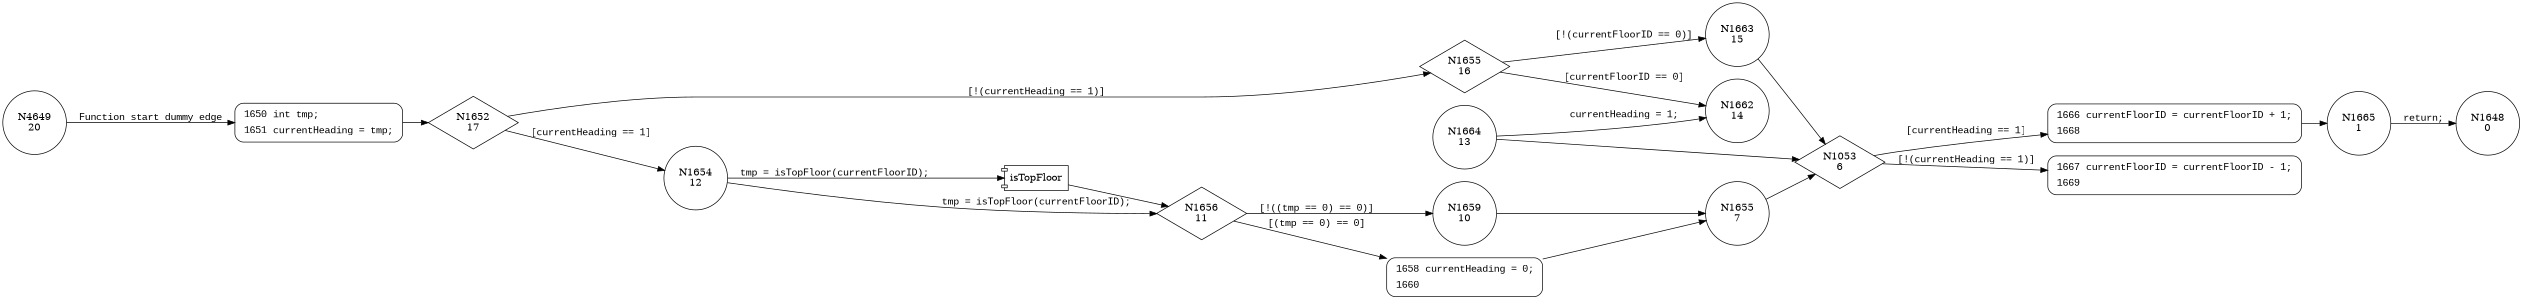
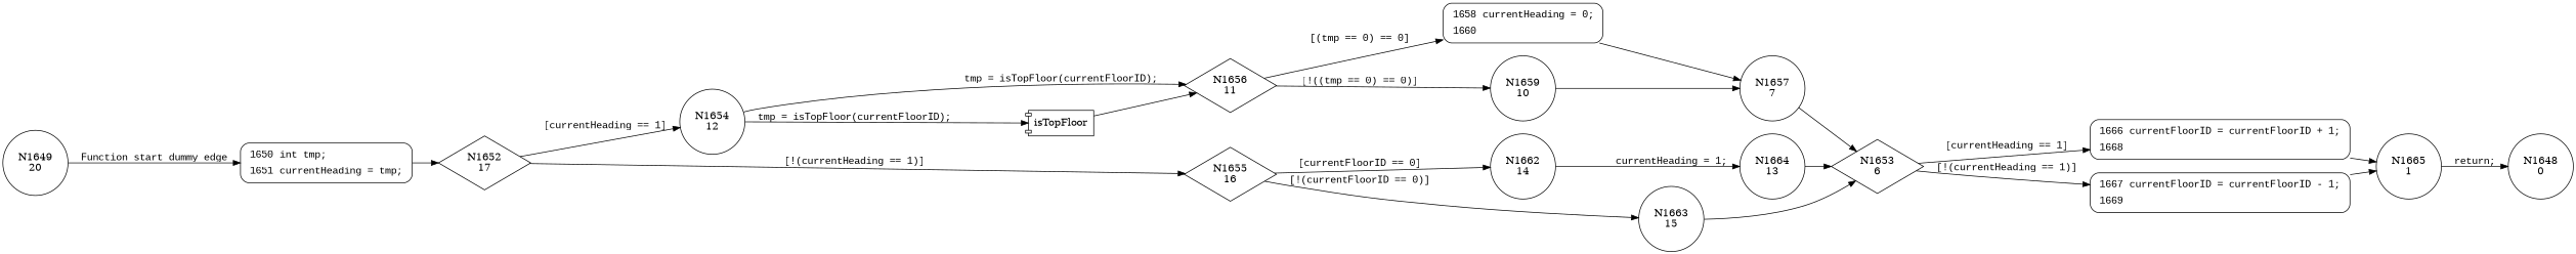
  digraph {
    rankdir=LR
    node [shape=circle]
    edge [fontname="Courier New"]
-   n1 [label="N4649\n20"]
+   n1 [label="N1649\n20"]
    n2 [fillcolor=white fontname="Courier New" label=<<table border="0" cellborder="0" cellpadding="3" bgcolor="white"><tr><td align="right">1650</td><td align="left">int tmp;</td></tr><tr><td align="right">1651</td><td align="left">currentHeading = tmp;</td></tr></table>> penwidth=1 shape=Mrecord style="filled,bold"]
    n3 [label="N1652\n17" shape=diamond]
    n4 [label="N1654\n12"]
    n5 [label="N1655\n16" shape=diamond]
    n6 [label="N1656\n11" shape=diamond]
    n7 [label=isTopFloor shape=component]
    n8 [label="N1662\n14"]
    n9 [label="N1663\n15"]
    n10 [fillcolor=white fontname="Courier New" label=<<table border="0" cellborder="0" cellpadding="3" bgcolor="white"><tr><td align="right">1658</td><td align="left">currentHeading = 0;</td></tr><tr><td align="right">1660</td><td align="left"></td></tr></table>> penwidth=1 shape=Mrecord style="filled,bold"]
    n11 [label="N1659\n10"]
    n12 [label="N1664\n13"]
-   n13 [label="N1053\n6" shape=diamond]
+   n13 [label="N1653\n6" shape=diamond]
    n14 [fillcolor=white fontname="Courier New" label=<<table border="0" cellborder="0" cellpadding="3" bgcolor="white"><tr><td align="right">1666</td><td align="left">currentFloorID = currentFloorID + 1;</td></tr><tr><td align="right">1668</td><td align="left"></td></tr></table>> penwidth=1 shape=Mrecord style="filled,bold"]
    n15 [fillcolor=white fontname="Courier New" label=<<table border="0" cellborder="0" cellpadding="3" bgcolor="white"><tr><td align="right">1667</td><td align="left">currentFloorID = currentFloorID - 1;</td></tr><tr><td align="right">1669</td><td align="left"></td></tr></table>> penwidth=1 shape=Mrecord style="filled,bold"]
    n16 [label="N1665\n1"]
    n17 [label="N1648\n0"]
-   n18 [label="N1655\n7"]
+   n18 [label="N1657\n7"]
    n1 -> n2 [label="Function start dummy edge"]
    n2 -> n3 [fontname=""]
    n3 -> n4 [label="[currentHeading == 1]"]
    n3 -> n5 [label="[!(currentHeading == 1)]"]
    n4 -> n6 [label="tmp = isTopFloor(currentFloorID);"]
    n4 -> n7 [label="tmp = isTopFloor(currentFloorID);"]
    n5 -> n8 [label="[currentFloorID == 0]"]
    n5 -> n9 [label="[!(currentFloorID == 0)]"]
    n6 -> n10 [label="[(tmp == 0) == 0]"]
    n6 -> n11 [label="[!((tmp == 0) == 0)]"]
    n7 -> n6
-   n12 -> n8 [label="currentHeading = 1;"]
+   n8 -> n12 [label="currentHeading = 1;"]
    n9 -> n13
    n10 -> n18 [fontname=""]
    n11 -> n18
    n12 -> n13
    n13 -> n14 [label="[currentHeading == 1]"]
    n13 -> n15 [label="[!(currentHeading == 1)]"]
    n14 -> n16 [fontname=""]
+   n15 -> n16 [fontname=""]
    n16 -> n17 [label="return;"]
    n18 -> n13
  }
